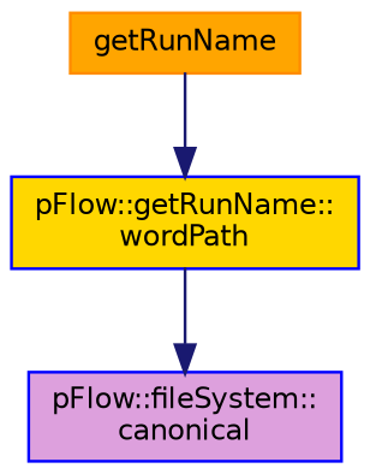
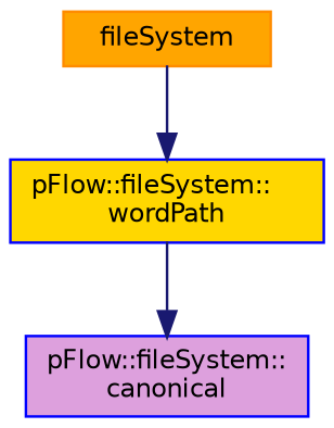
  digraph {
    fontname="DejaVu Sans"
    rankdir=TB
    node [color=blue fontname="DejaVu Sans" fontsize=10 shape=record style=filled]
    edge [color=midnightblue fontname="DejaVu Sans" fontsize=10 labelfontname=Helvetica labelfontsize=10 style=solid]
-   n1 [color=darkorange fillcolor=orange fontcolor=black height=0.2 label=getRunName width=0.4]
-   n2 [fillcolor=gold height=0.2 label="pFlow::getRunName::\lwordPath" width=0.4]
+   n1 [color=darkorange fillcolor=orange fontcolor=black height=0.2 label=fileSystem width=0.4]
+   n2 [fillcolor=gold height=0.2 label="pFlow::fileSystem::\lwordPath" width=0.4]
    n3 [fillcolor=plum height=0.2 label="pFlow::fileSystem::\lcanonical" width=0.4]
    n1 -> n2
    n2 -> n3
  }
